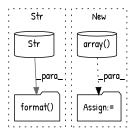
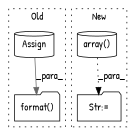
  digraph {
    fontname="Patrick Hand"
    node [a=75 fontname="Patrick Hand" shape=folder]
    edge [fontname="Patrick Hand"]
    n1 [l="69,1" label="format()" s="4199,4290"]
-   n2 [a=66 l=61 label=Str s=4199 shape=cylinder]
+   n2 [a=66 l=61 label=Assign s=4199 shape=cylinder]
    n3 [l="9,1" label="array()" s="4505,4531" shape=cylinder]
-   n4 [a=68 l=3 label="Assign:=" s=4484]
+   n4 [a=68 l=3 label="Str:=" s=4484]
    subgraph cluster_1 {
-     label=Str
+     label=Old
      style=dotted
      n1
      n2
    }
    subgraph cluster_2 {
      label=New
      style=dotted
      n3
      n4
    }
    n2 -> n1 [color=gray40 label=_para_ style=solid]
    n3 -> n4 [color=black label=_para_ style=dotted]
  }
